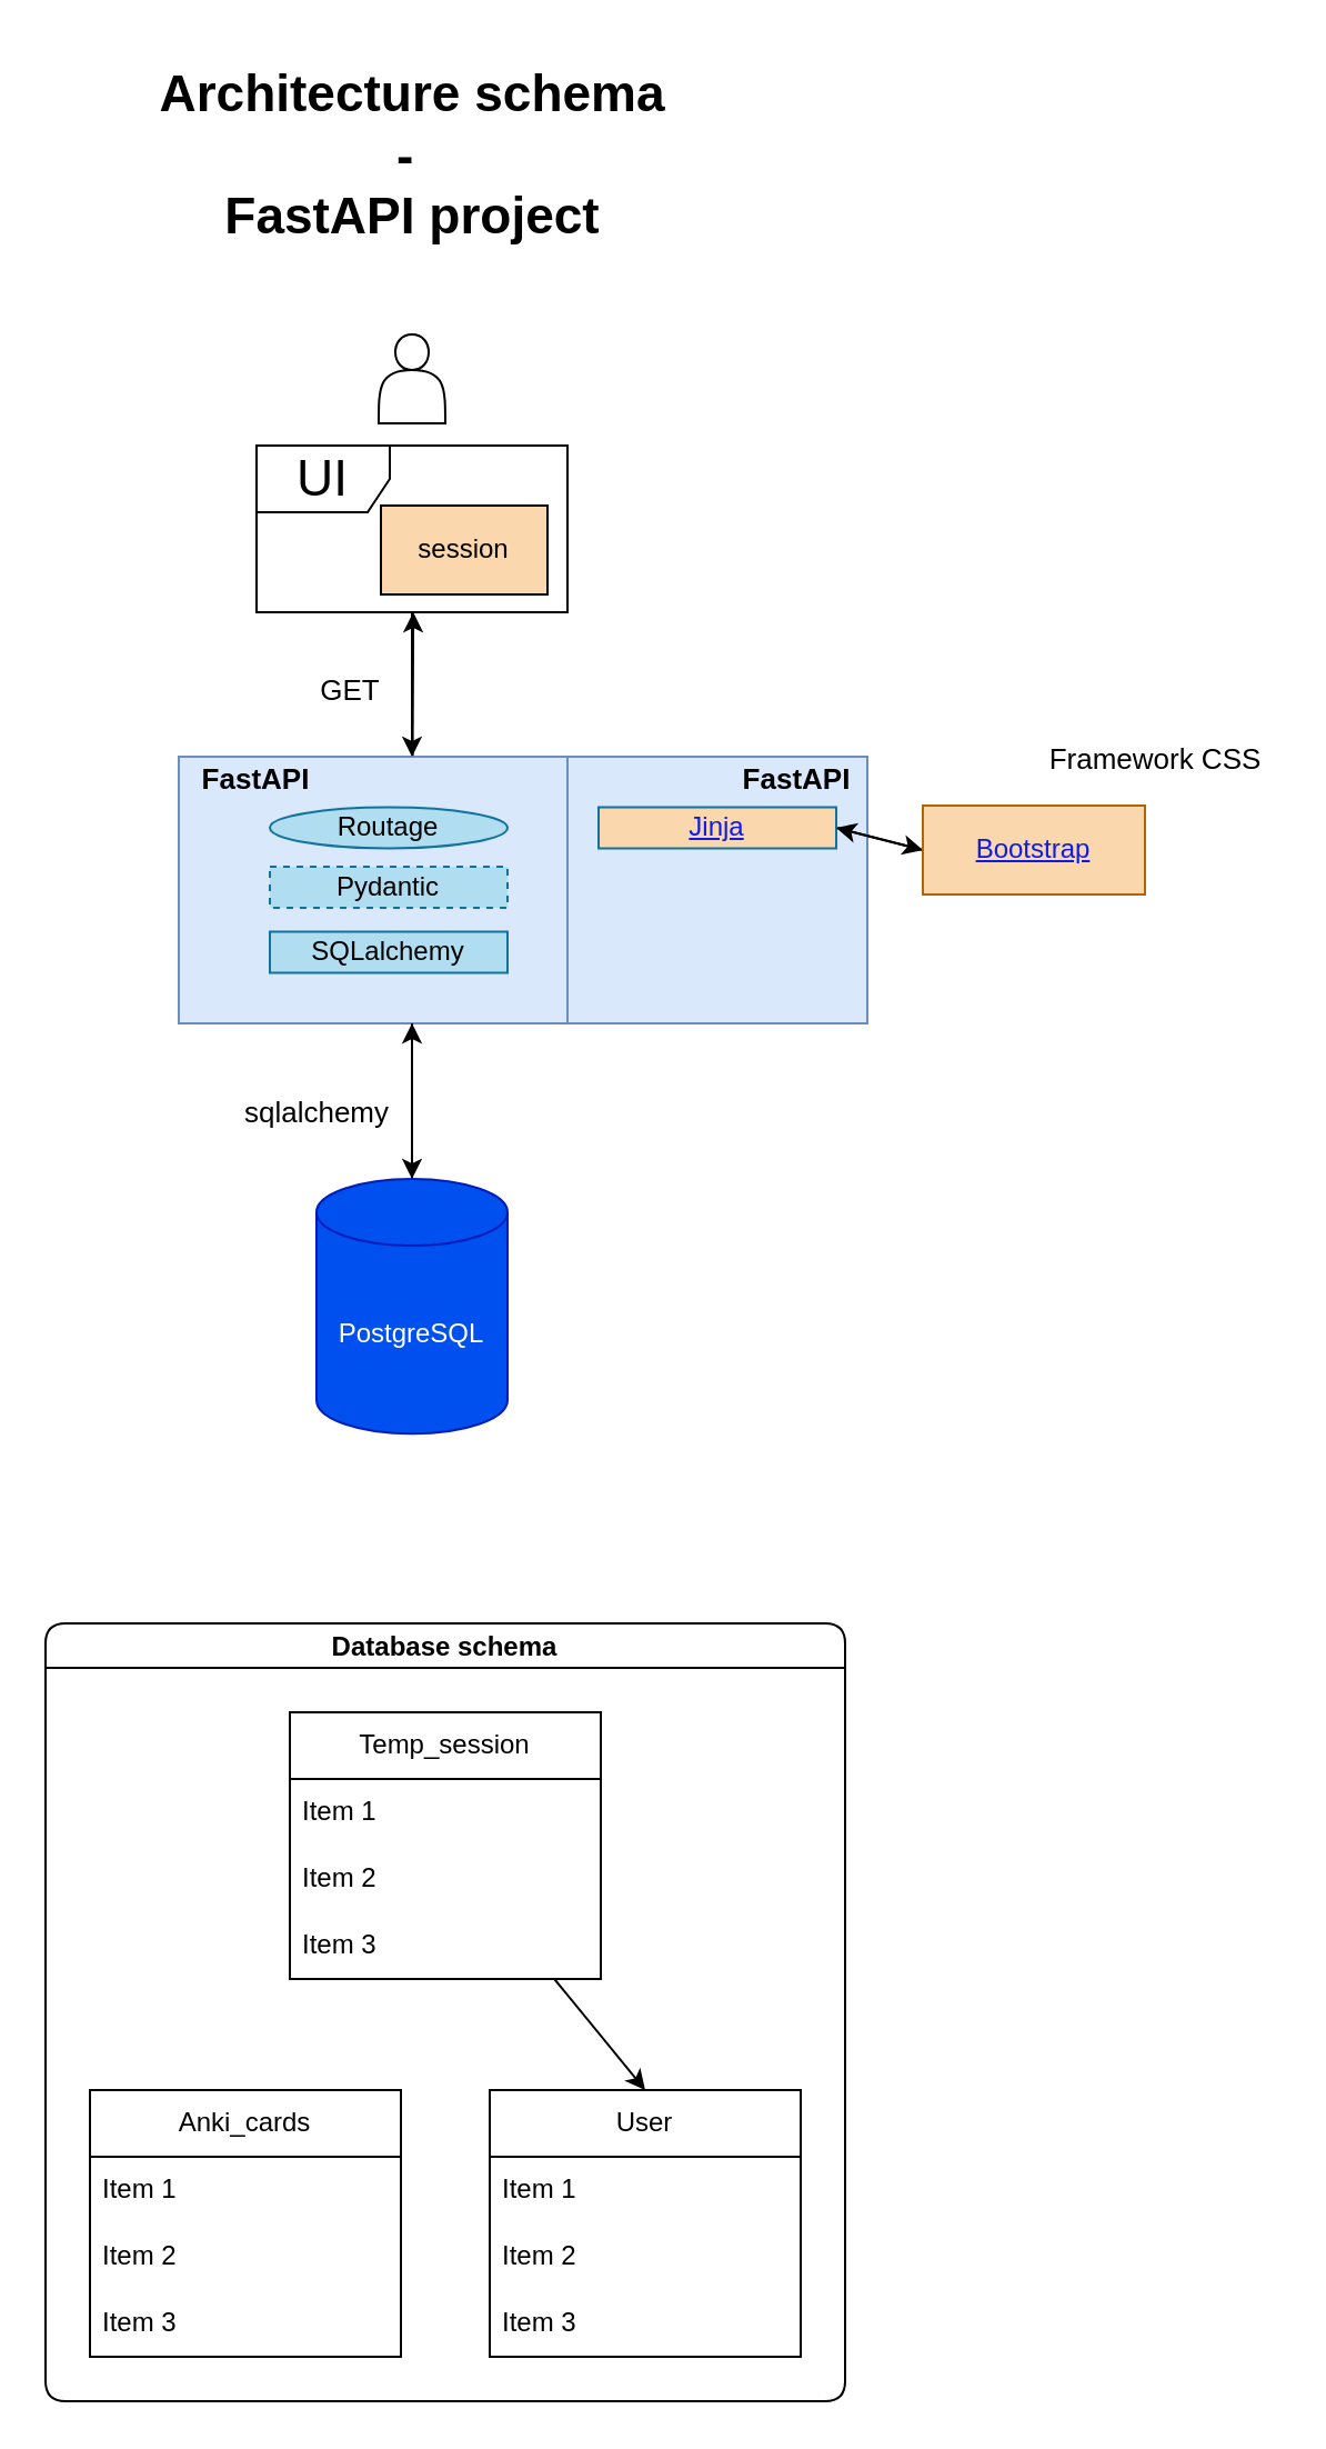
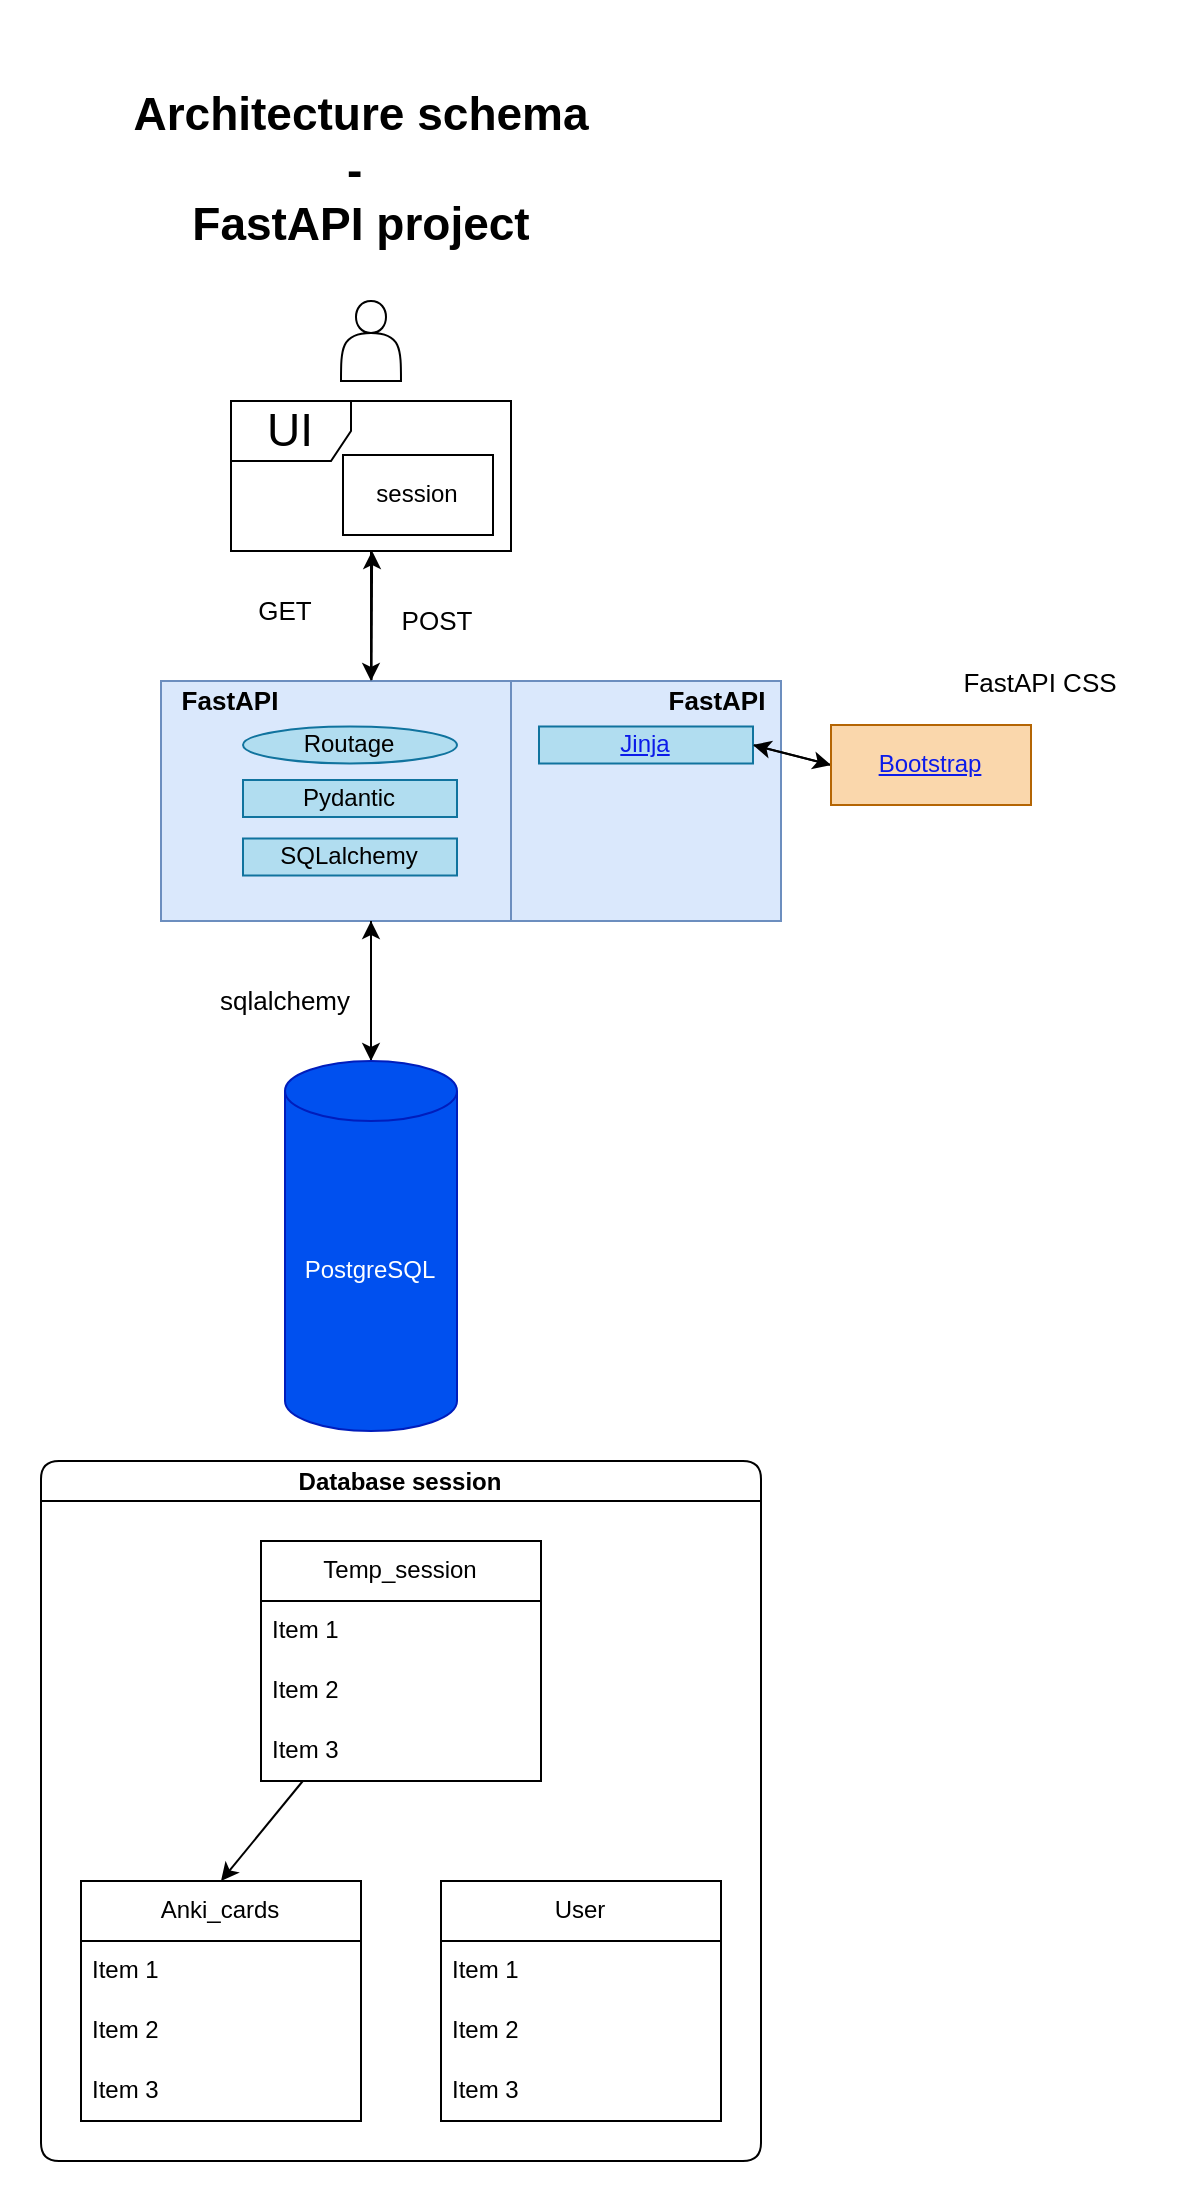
  <mxCell id="0" />
  <mxCell id="1" parent="0" />
- <mxCell id="2" value="Database schema" style="swimlane;startSize=20;horizontal=1;childLayout=treeLayout;horizontalTree=0;resizable=0;containerType=tree;fontSize=12;rounded=1;" parent="1" vertex="1"><mxGeometry x="20" y="730" width="360" height="350" as="geometry" /></mxCell>
- <mxCell id="4" style="edgeStyle=none;html=1;entryX=0.5;entryY=0;entryDx=0;entryDy=0;" parent="2" source="5" target="13" edge="1"><mxGeometry relative="1" as="geometry" /></mxCell>
+ <mxCell id="2" value="Database session" style="swimlane;startSize=20;horizontal=1;childLayout=treeLayout;horizontalTree=0;resizable=0;containerType=tree;fontSize=12;rounded=1;" parent="1" vertex="1"><mxGeometry x="20" y="730" width="360" height="350" as="geometry" /></mxCell>
+ <mxCell id="3" style="edgeStyle=none;html=1;entryX=0.5;entryY=0;entryDx=0;entryDy=0;" parent="2" source="5" target="9" edge="1"><mxGeometry relative="1" as="geometry" /></mxCell>
  <mxCell id="5" value="Temp_session" style="swimlane;fontStyle=0;childLayout=stackLayout;horizontal=1;startSize=30;horizontalStack=0;resizeParent=1;resizeParentMax=0;resizeLast=0;collapsible=1;marginBottom=0;whiteSpace=wrap;html=1;" parent="2" vertex="1"><mxGeometry x="110" y="40" width="140" height="120" as="geometry" /></mxCell>
  <mxCell id="6" value="Item 1" style="text;strokeColor=none;fillColor=none;align=left;verticalAlign=middle;spacingLeft=4;spacingRight=4;overflow=hidden;points=[[0,0.5],[1,0.5]];portConstraint=eastwest;rotatable=0;whiteSpace=wrap;html=1;" parent="5" vertex="1"><mxGeometry y="30" width="140" height="30" as="geometry" /></mxCell>
  <mxCell id="7" value="Item 2" style="text;strokeColor=none;fillColor=none;align=left;verticalAlign=middle;spacingLeft=4;spacingRight=4;overflow=hidden;points=[[0,0.5],[1,0.5]];portConstraint=eastwest;rotatable=0;whiteSpace=wrap;html=1;" parent="5" vertex="1"><mxGeometry y="60" width="140" height="30" as="geometry" /></mxCell>
  <mxCell id="8" value="Item 3" style="text;strokeColor=none;fillColor=none;align=left;verticalAlign=middle;spacingLeft=4;spacingRight=4;overflow=hidden;points=[[0,0.5],[1,0.5]];portConstraint=eastwest;rotatable=0;whiteSpace=wrap;html=1;" parent="5" vertex="1"><mxGeometry y="90" width="140" height="30" as="geometry" /></mxCell>
  <mxCell id="9" value="Anki_cards" style="swimlane;fontStyle=0;childLayout=stackLayout;horizontal=1;startSize=30;horizontalStack=0;resizeParent=1;resizeParentMax=0;resizeLast=0;collapsible=1;marginBottom=0;whiteSpace=wrap;html=1;" parent="2" vertex="1"><mxGeometry x="20" y="210" width="140" height="120" as="geometry" /></mxCell>
  <mxCell id="10" value="Item 1" style="text;strokeColor=none;fillColor=none;align=left;verticalAlign=middle;spacingLeft=4;spacingRight=4;overflow=hidden;points=[[0,0.5],[1,0.5]];portConstraint=eastwest;rotatable=0;whiteSpace=wrap;html=1;" parent="9" vertex="1"><mxGeometry y="30" width="140" height="30" as="geometry" /></mxCell>
  <mxCell id="11" value="Item 2" style="text;strokeColor=none;fillColor=none;align=left;verticalAlign=middle;spacingLeft=4;spacingRight=4;overflow=hidden;points=[[0,0.5],[1,0.5]];portConstraint=eastwest;rotatable=0;whiteSpace=wrap;html=1;" parent="9" vertex="1"><mxGeometry y="60" width="140" height="30" as="geometry" /></mxCell>
  <mxCell id="12" value="Item 3" style="text;strokeColor=none;fillColor=none;align=left;verticalAlign=middle;spacingLeft=4;spacingRight=4;overflow=hidden;points=[[0,0.5],[1,0.5]];portConstraint=eastwest;rotatable=0;whiteSpace=wrap;html=1;" parent="9" vertex="1"><mxGeometry y="90" width="140" height="30" as="geometry" /></mxCell>
  <mxCell id="13" value="User" style="swimlane;fontStyle=0;childLayout=stackLayout;horizontal=1;startSize=30;horizontalStack=0;resizeParent=1;resizeParentMax=0;resizeLast=0;collapsible=1;marginBottom=0;whiteSpace=wrap;html=1;" parent="2" vertex="1"><mxGeometry x="200" y="210" width="140" height="120" as="geometry" /></mxCell>
  <mxCell id="14" value="Item 1" style="text;strokeColor=none;fillColor=none;align=left;verticalAlign=middle;spacingLeft=4;spacingRight=4;overflow=hidden;points=[[0,0.5],[1,0.5]];portConstraint=eastwest;rotatable=0;whiteSpace=wrap;html=1;" parent="13" vertex="1"><mxGeometry y="30" width="140" height="30" as="geometry" /></mxCell>
  <mxCell id="15" value="Item 2" style="text;strokeColor=none;fillColor=none;align=left;verticalAlign=middle;spacingLeft=4;spacingRight=4;overflow=hidden;points=[[0,0.5],[1,0.5]];portConstraint=eastwest;rotatable=0;whiteSpace=wrap;html=1;" parent="13" vertex="1"><mxGeometry y="60" width="140" height="30" as="geometry" /></mxCell>
  <mxCell id="16" value="Item 3" style="text;strokeColor=none;fillColor=none;align=left;verticalAlign=middle;spacingLeft=4;spacingRight=4;overflow=hidden;points=[[0,0.5],[1,0.5]];portConstraint=eastwest;rotatable=0;whiteSpace=wrap;html=1;" parent="13" vertex="1"><mxGeometry y="90" width="140" height="30" as="geometry" /></mxCell>
  <mxCell id="17" style="edgeStyle=none;html=1;entryX=0.504;entryY=1;entryDx=0;entryDy=0;entryPerimeter=0;fontSize=23;" parent="1" source="18" target="25" edge="1"><mxGeometry relative="1" as="geometry" /></mxCell>
  <mxCell id="18" value="" style="rounded=0;whiteSpace=wrap;html=1;fillColor=#dae8fc;strokeColor=#6c8ebf;" parent="1" vertex="1"><mxGeometry x="80" y="340" width="210" height="120" as="geometry" /></mxCell>
  <mxCell id="19" value="" style="endArrow=classic;html=1;exitX=0.5;exitY=1;exitDx=0;exitDy=0;" parent="1" source="18" target="21" edge="1"><mxGeometry width="50" height="50" relative="1" as="geometry"><mxPoint x="159.5" y="350" as="sourcePoint" /><mxPoint x="185.5" y="490" as="targetPoint" /></mxGeometry></mxCell>
  <mxCell id="20" style="edgeStyle=none;html=1;entryX=0.5;entryY=1;entryDx=0;entryDy=0;fontSize=23;" parent="1" source="21" target="18" edge="1"><mxGeometry relative="1" as="geometry" /></mxCell>
- <mxCell id="21" value="PostgreSQL" style="shape=cylinder3;whiteSpace=wrap;html=1;boundedLbl=1;backgroundOutline=1;size=15;rounded=1;fillColor=#0050ef;strokeColor=#001DBC;fontColor=#ffffff;" parent="1" vertex="1"><mxGeometry x="142" y="530" width="86" height="114.67" as="geometry" /></mxCell>
- <mxCell id="22" value="Architecture schema&lt;br style=&quot;font-size: 23px;&quot;&gt;-&amp;nbsp;&lt;br style=&quot;font-size: 23px;&quot;&gt;FastAPI project" style="text;strokeColor=none;fillColor=none;html=1;fontSize=23;fontStyle=1;verticalAlign=middle;align=center;rounded=1;labelBackgroundColor=none;" parent="1" vertex="1"><mxGeometry x="51" width="268" height="100" as="geometry" y="20" /></mxCell>
+ <mxCell id="21" value="PostgreSQL" style="shape=cylinder3;whiteSpace=wrap;html=1;boundedLbl=1;backgroundOutline=1;size=15;rounded=1;fillColor=#0050ef;strokeColor=#001DBC;fontColor=#ffffff;" parent="1" vertex="1"><mxGeometry x="142" y="530" width="86" height="185" as="geometry" /></mxCell>
+ <mxCell id="22" value="Architecture schema&lt;br style=&quot;font-size: 23px;&quot;&gt;-&amp;nbsp;&lt;br style=&quot;font-size: 23px;&quot;&gt;FastAPI project" style="text;strokeColor=none;fillColor=none;html=1;fontSize=23;fontStyle=1;verticalAlign=middle;align=center;rounded=1;labelBackgroundColor=none;" parent="1" vertex="1"><mxGeometry x="46" y="35" width="268" height="100" as="geometry" /></mxCell>
  <mxCell id="23" value="" style="shape=actor;whiteSpace=wrap;html=1;rounded=1;labelBackgroundColor=none;fontSize=23;" parent="1" vertex="1"><mxGeometry x="170" y="150" width="30" height="40" as="geometry" /></mxCell>
  <mxCell id="24" style="edgeStyle=none;html=1;entryX=0.5;entryY=0;entryDx=0;entryDy=0;fontSize=23;" parent="1" source="25" target="18" edge="1"><mxGeometry relative="1" as="geometry" /></mxCell>
  <mxCell id="25" value="UI" style="shape=umlFrame;whiteSpace=wrap;html=1;rounded=1;labelBackgroundColor=none;fontSize=23;" parent="1" vertex="1"><mxGeometry x="115" y="200" width="140" height="75" as="geometry" /></mxCell>
- <mxCell id="26" value="GET" style="text;html=1;strokeColor=none;fillColor=none;align=center;verticalAlign=middle;whiteSpace=wrap;rounded=0;labelBackgroundColor=none;fontSize=13;" parent="1" vertex="1"><mxGeometry x="130" y="300" width="55" height="20" as="geometry" /></mxCell>
+ <mxCell id="26" value="GET" style="text;html=1;strokeColor=none;fillColor=none;align=center;verticalAlign=middle;whiteSpace=wrap;rounded=0;labelBackgroundColor=none;fontSize=13;" parent="1" vertex="1"><mxGeometry x="115" y="295" width="55" height="20" as="geometry" /></mxCell>
  <mxCell id="27" value="sqlalchemy" style="text;html=1;strokeColor=none;fillColor=none;align=center;verticalAlign=middle;whiteSpace=wrap;rounded=0;labelBackgroundColor=none;fontSize=13;" parent="1" vertex="1"><mxGeometry x="115" y="490" width="55" height="20" as="geometry" /></mxCell>
- <mxCell id="28" value="session" style="rounded=0;whiteSpace=wrap;html=1;fillColor=#fad7ac;" parent="1" vertex="1"><mxGeometry x="171" y="227" width="75" height="40" as="geometry" /></mxCell>
+ <mxCell id="28" value="session" style="rounded=0;whiteSpace=wrap;html=1;" parent="1" vertex="1"><mxGeometry x="171" y="227" width="75" height="40" as="geometry" /></mxCell>
+ <mxCell id="29" value="POST" style="text;html=1;strokeColor=none;fillColor=none;align=center;verticalAlign=middle;whiteSpace=wrap;rounded=0;labelBackgroundColor=none;fontSize=13;" parent="1" vertex="1"><mxGeometry x="191" y="300" width="55" height="20" as="geometry" /></mxCell>
  <mxCell id="30" value="Routage" style="ellipse;whiteSpace=wrap;html=1;fillColor=#b1ddf0;strokeColor=#10739e;" parent="1" vertex="1"><mxGeometry x="121" y="362.75" width="107" height="18.5" as="geometry" /></mxCell>
- <mxCell id="31" value="Pydantic" style="rounded=0;whiteSpace=wrap;html=1;fillColor=#b1ddf0;strokeColor=#10739e;dashed=1;" parent="1" vertex="1"><mxGeometry x="121" y="389.5" width="107" height="18.5" as="geometry" /></mxCell>
+ <mxCell id="31" value="Pydantic" style="rounded=0;whiteSpace=wrap;html=1;fillColor=#b1ddf0;strokeColor=#10739e;" parent="1" vertex="1"><mxGeometry x="121" y="389.5" width="107" height="18.5" as="geometry" /></mxCell>
  <mxCell id="32" value="SQLalchemy" style="rounded=0;whiteSpace=wrap;html=1;fillColor=#b1ddf0;strokeColor=#10739e;" parent="1" vertex="1"><mxGeometry x="121" y="418.75" width="107" height="18.5" as="geometry" /></mxCell>
  <mxCell id="33" value="" style="rounded=0;whiteSpace=wrap;html=1;fillColor=#dae8fc;strokeColor=#6c8ebf;" parent="1" vertex="1"><mxGeometry x="255" y="340" width="135" height="120" as="geometry" /></mxCell>
  <mxCell id="34" value="&lt;b&gt;FastAPI&lt;/b&gt;" style="text;html=1;strokeColor=none;fillColor=none;align=center;verticalAlign=middle;whiteSpace=wrap;rounded=0;labelBackgroundColor=none;fontSize=13;" parent="1" vertex="1"><mxGeometry x="80" y="340" width="70" height="20" as="geometry" /></mxCell>
- <mxCell id="35" value="&lt;span&gt;Framework CSS&lt;/span&gt;" style="text;html=1;strokeColor=none;fillColor=none;align=center;verticalAlign=middle;whiteSpace=wrap;rounded=0;labelBackgroundColor=none;fontSize=13;fontStyle=0" parent="1" vertex="1"><mxGeometry x="465" y="329" width="110" height="23" as="geometry" /></mxCell>
+ <mxCell id="35" value="&lt;span&gt;FastAPI CSS&lt;/span&gt;" style="text;html=1;strokeColor=none;fillColor=none;align=center;verticalAlign=middle;whiteSpace=wrap;rounded=0;labelBackgroundColor=none;fontSize=13;fontStyle=0" parent="1" vertex="1"><mxGeometry x="465" y="329" width="110" height="23" as="geometry" /></mxCell>
  <mxCell id="36" value="&lt;b&gt;FastAPI&lt;/b&gt;" style="text;html=1;strokeColor=none;fillColor=none;align=center;verticalAlign=middle;whiteSpace=wrap;rounded=0;labelBackgroundColor=none;fontSize=13;" parent="1" vertex="1"><mxGeometry x="331" y="340" width="55" height="20" as="geometry" /></mxCell>
  <mxCell id="37" value="" style="edgeStyle=none;html=1;exitX=1;exitY=0.5;exitDx=0;exitDy=0;entryX=0;entryY=0.5;entryDx=0;entryDy=0;" parent="1" source="38" target="40" edge="1"><mxGeometry relative="1" as="geometry" /></mxCell>
- <mxCell id="38" value="Jinja" style="rounded=0;whiteSpace=wrap;html=1;fillColor=#fad7ac;strokeColor=#10739e;fontStyle=4;fontColor=#0c1be9;" parent="1" vertex="1"><mxGeometry x="269" y="362.75" width="107" height="18.5" as="geometry" /></mxCell>
+ <mxCell id="38" value="Jinja" style="rounded=0;whiteSpace=wrap;html=1;fillColor=#b1ddf0;strokeColor=#10739e;fontStyle=4;fontColor=#0c1be9;" parent="1" vertex="1"><mxGeometry x="269" y="362.75" width="107" height="18.5" as="geometry" /></mxCell>
  <mxCell id="39" style="edgeStyle=none;html=1;exitX=0;exitY=0.5;exitDx=0;exitDy=0;entryX=1;entryY=0.5;entryDx=0;entryDy=0;" parent="1" source="40" target="38" edge="1"><mxGeometry relative="1" as="geometry"><mxPoint x="380" y="370" as="targetPoint" /></mxGeometry></mxCell>
  <mxCell id="40" value="Bootstrap" style="text;html=1;strokeColor=#b46504;fillColor=#fad7ac;whiteSpace=wrap;align=center;verticalAlign=middle;fontStyle=4;shadow=0;fontColor=#0c1be9;" parent="1" vertex="1"><mxGeometry x="415" y="362" width="100" height="40" as="geometry" /></mxCell>
